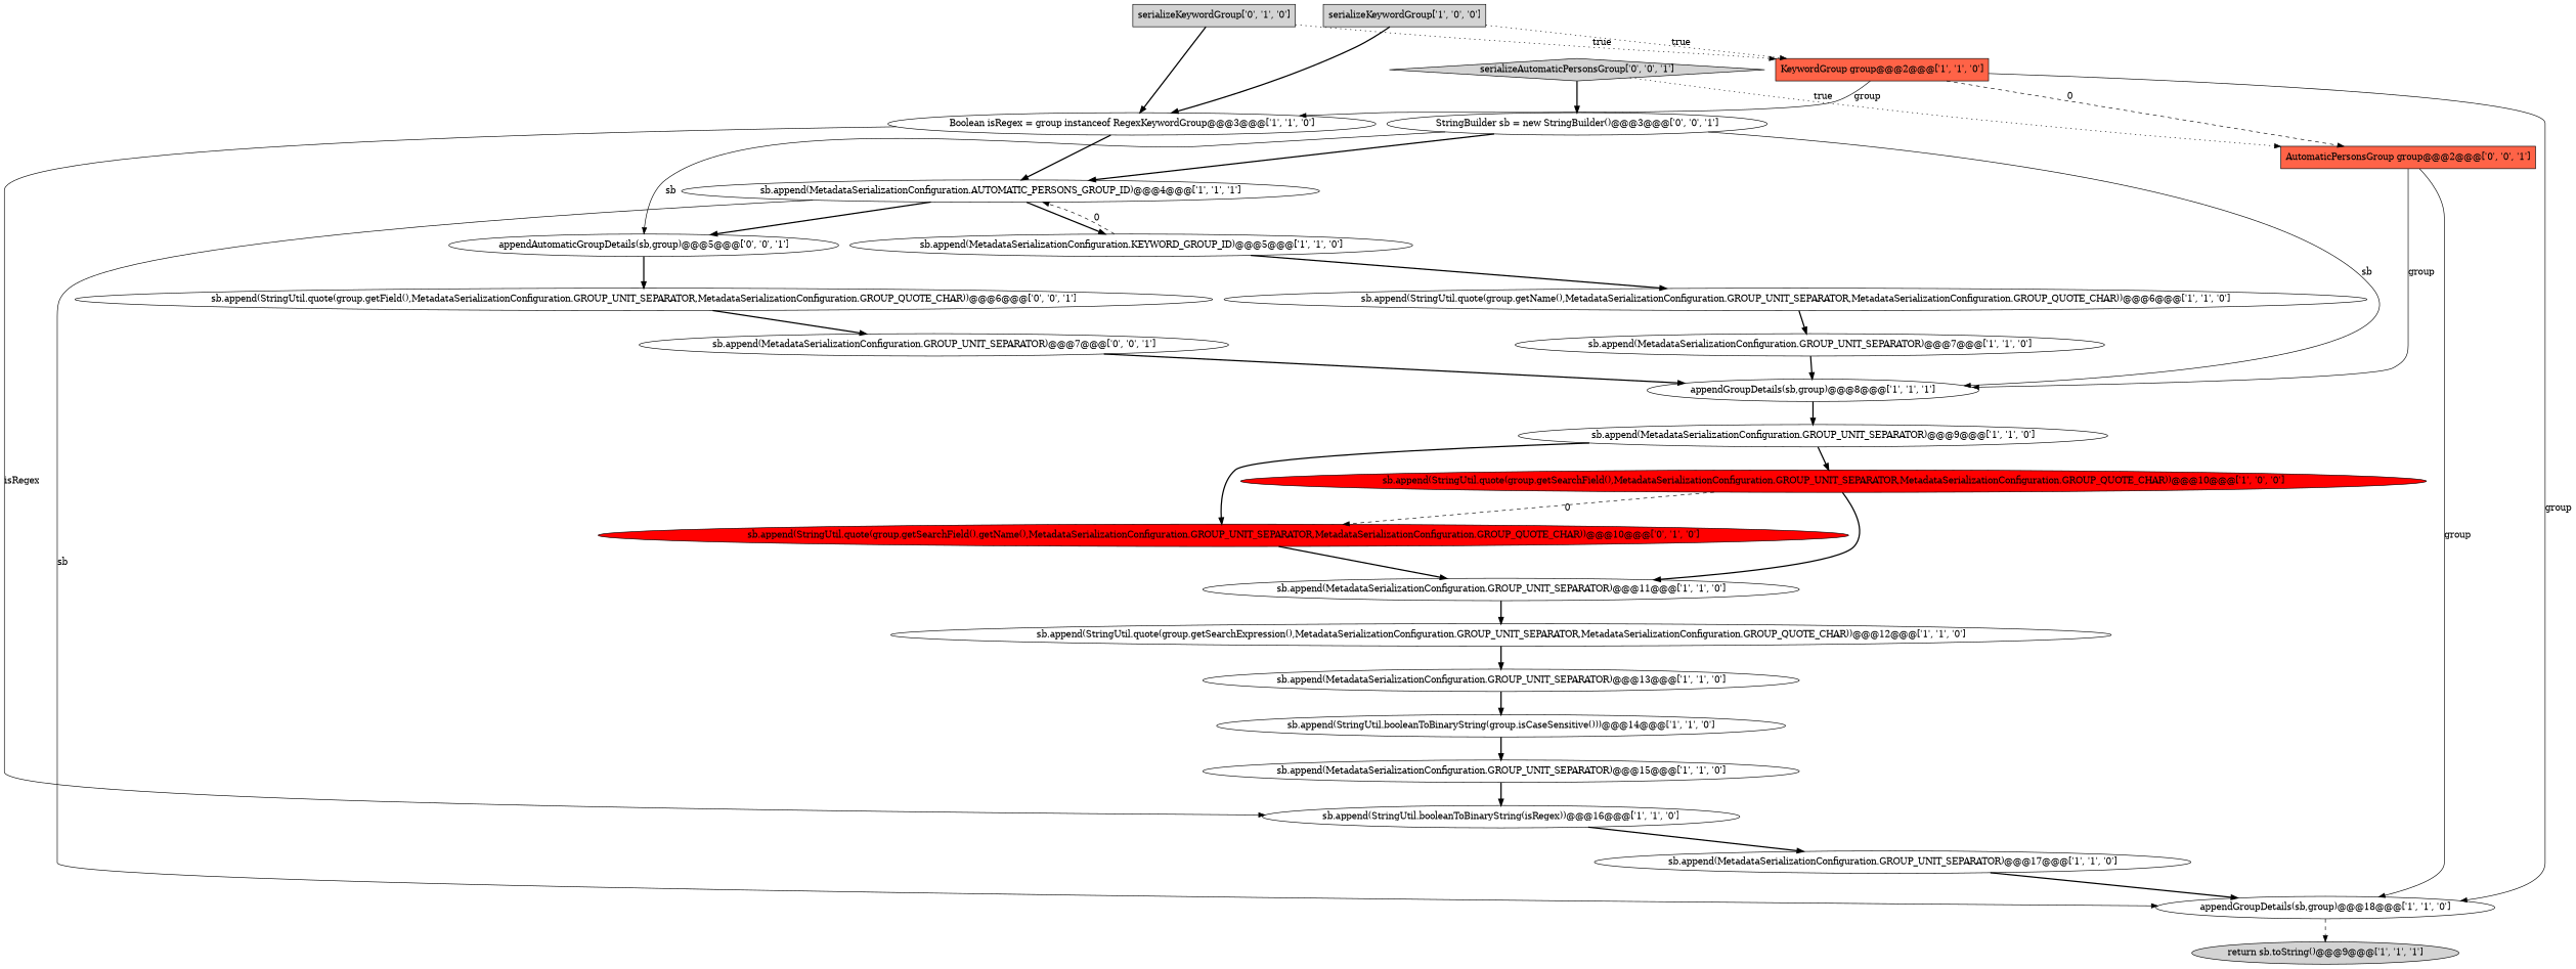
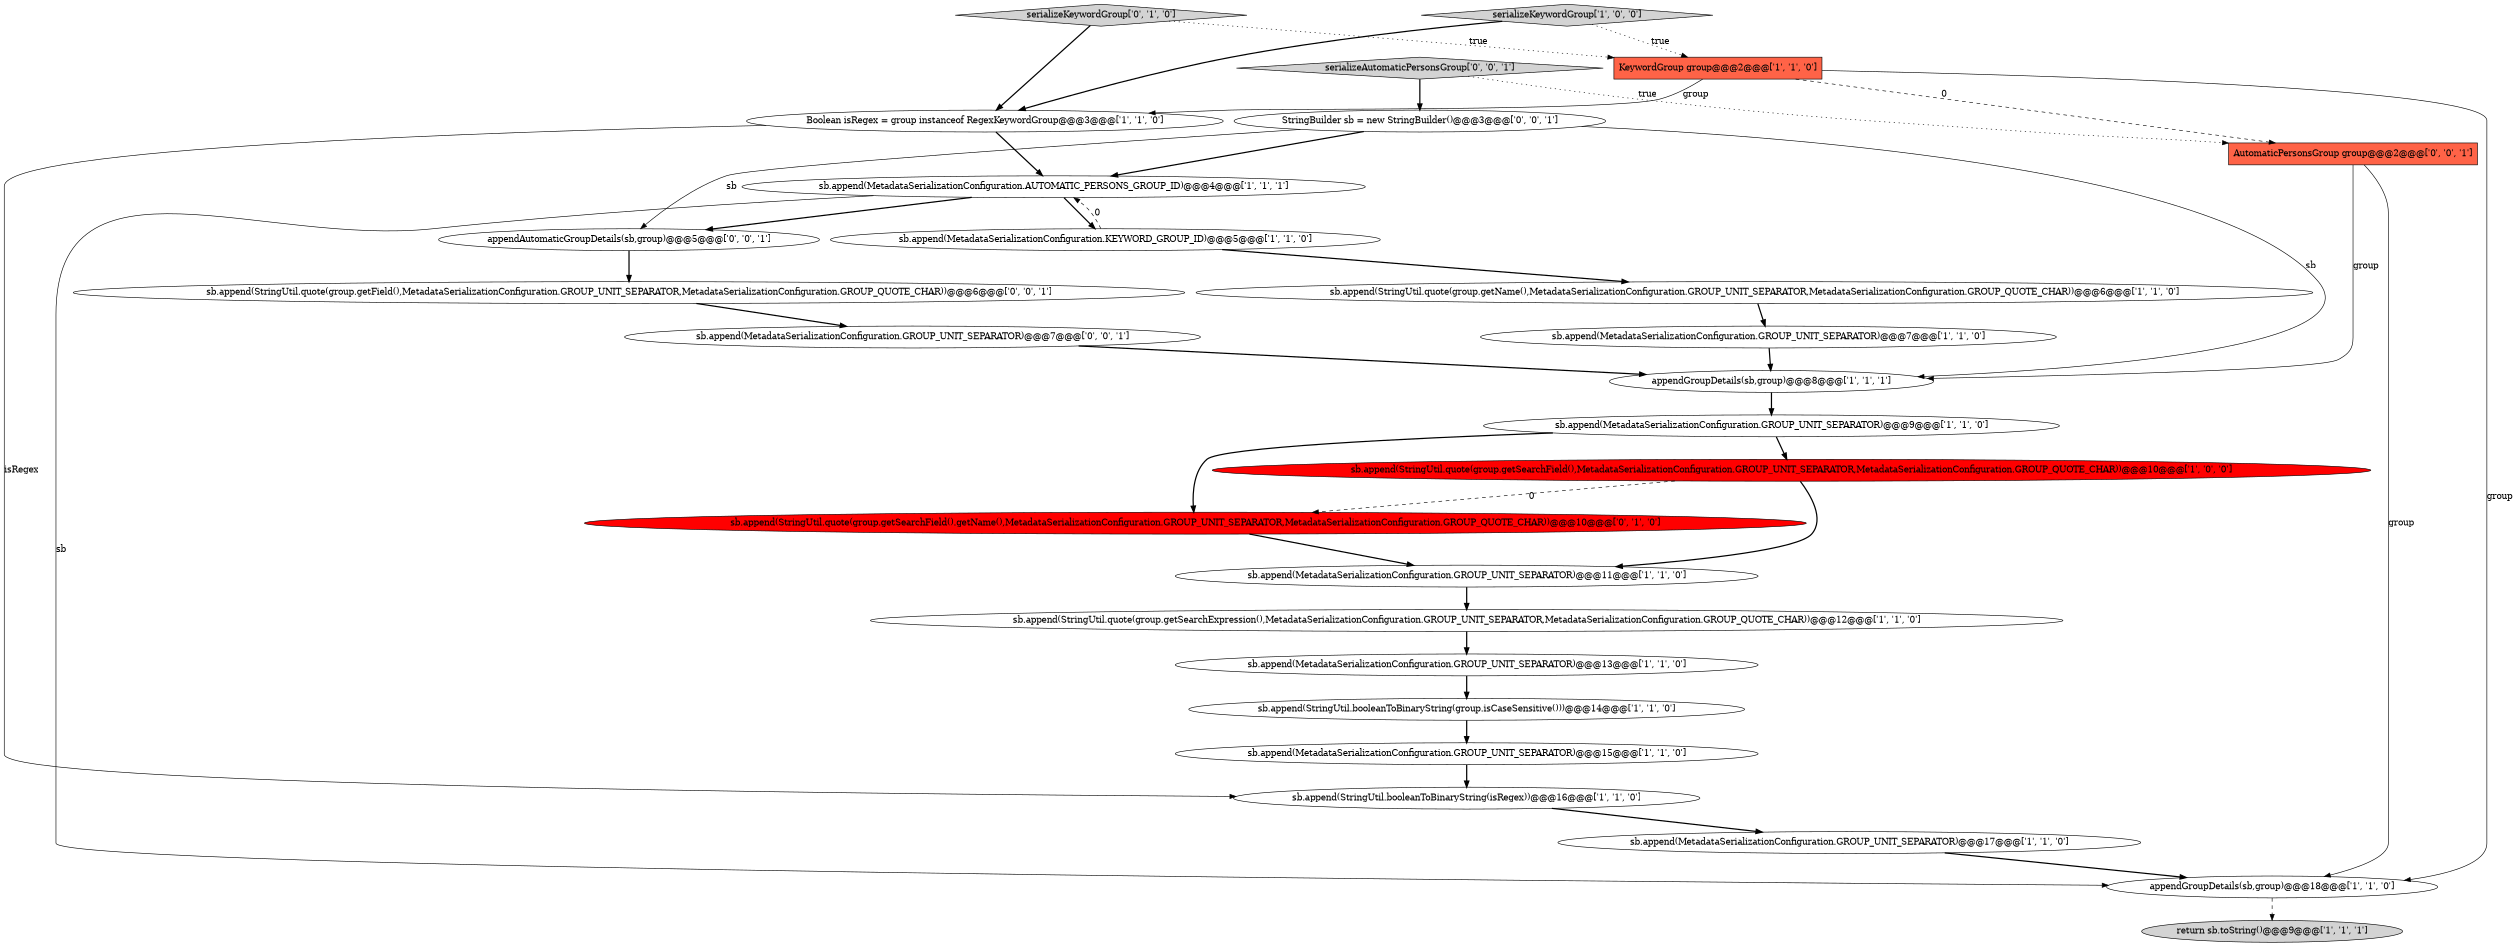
  digraph {
    node [fillcolor=white shape=ellipse style=filled]
    edge [style=bold]
    n1 [label="sb.append(MetadataSerializationConfiguration.AUTOMATIC_PERSONS_GROUP_ID)@@@4@@@['1', '1', '1']"]
    n2 [label="sb.append(MetadataSerializationConfiguration.KEYWORD_GROUP_ID)@@@5@@@['1', '1', '0']"]
    n3 [label="appendAutomaticGroupDetails(sb,group)@@@5@@@['0', '0', '1']"]
    n4 [label="appendGroupDetails(sb,group)@@@18@@@['1', '1', '0']"]
    n5 [label="sb.append(StringUtil.quote(group.getName(),MetadataSerializationConfiguration.GROUP_UNIT_SEPARATOR,MetadataSerializationConfiguration.GROUP_QUOTE_CHAR))@@@6@@@['1', '1', '0']"]
    n6 [label="sb.append(StringUtil.quote(group.getField(),MetadataSerializationConfiguration.GROUP_UNIT_SEPARATOR,MetadataSerializationConfiguration.GROUP_QUOTE_CHAR))@@@6@@@['0', '0', '1']"]
    n7 [fillcolor=lightgray label="return sb.toString()@@@9@@@['1', '1', '1']"]
    n8 [label="Boolean isRegex = group instanceof RegexKeywordGroup@@@3@@@['1', '1', '0']"]
    n9 [label="sb.append(StringUtil.booleanToBinaryString(isRegex))@@@16@@@['1', '1', '0']"]
    n10 [label="sb.append(MetadataSerializationConfiguration.GROUP_UNIT_SEPARATOR)@@@17@@@['1', '1', '0']"]
-   n11 [fillcolor=lightgray label="serializeKeywordGroup['0', '1', '0']" shape=box]
+   n11 [fillcolor=lightgray label="serializeKeywordGroup['0', '1', '0']" shape=diamond]
    n12 [fillcolor=tomato label="KeywordGroup group@@@2@@@['1', '1', '0']" shape=box]
    n13 [fillcolor=tomato label="AutomaticPersonsGroup group@@@2@@@['0', '0', '1']" shape=box]
    n14 [label="sb.append(MetadataSerializationConfiguration.GROUP_UNIT_SEPARATOR)@@@11@@@['1', '1', '0']"]
    n15 [label="sb.append(StringUtil.quote(group.getSearchExpression(),MetadataSerializationConfiguration.GROUP_UNIT_SEPARATOR,MetadataSerializationConfiguration.GROUP_QUOTE_CHAR))@@@12@@@['1', '1', '0']"]
    n16 [label="sb.append(MetadataSerializationConfiguration.GROUP_UNIT_SEPARATOR)@@@13@@@['1', '1', '0']"]
    n17 [label="sb.append(MetadataSerializationConfiguration.GROUP_UNIT_SEPARATOR)@@@9@@@['1', '1', '0']"]
    n18 [fillcolor=red label="sb.append(StringUtil.quote(group.getSearchField().getName(),MetadataSerializationConfiguration.GROUP_UNIT_SEPARATOR,MetadataSerializationConfiguration.GROUP_QUOTE_CHAR))@@@10@@@['0', '1', '0']"]
    n19 [fillcolor=red label="sb.append(StringUtil.quote(group.getSearchField(),MetadataSerializationConfiguration.GROUP_UNIT_SEPARATOR,MetadataSerializationConfiguration.GROUP_QUOTE_CHAR))@@@10@@@['1', '0', '0']"]
    n20 [label="sb.append(StringUtil.booleanToBinaryString(group.isCaseSensitive()))@@@14@@@['1', '1', '0']"]
    n21 [label="sb.append(MetadataSerializationConfiguration.GROUP_UNIT_SEPARATOR)@@@15@@@['1', '1', '0']"]
    n22 [label="sb.append(MetadataSerializationConfiguration.GROUP_UNIT_SEPARATOR)@@@7@@@['0', '0', '1']"]
    n23 [label="appendGroupDetails(sb,group)@@@8@@@['1', '1', '1']"]
    n24 [fillcolor=lightgray label="serializeAutomaticPersonsGroup['0', '0', '1']" shape=diamond]
    n25 [label="StringBuilder sb = new StringBuilder()@@@3@@@['0', '0', '1']"]
    n26 [label="sb.append(MetadataSerializationConfiguration.GROUP_UNIT_SEPARATOR)@@@7@@@['1', '1', '0']"]
-   n27 [fillcolor=lightgray label="serializeKeywordGroup['1', '0', '0']" shape=box]
+   n27 [fillcolor=lightgray label="serializeKeywordGroup['1', '0', '0']" shape=diamond]
    n1 -> n2
    n1 -> n3
    n1 -> n4 [label=sb style=solid]
    n2 -> n1 [label=0 style=dashed]
    n2 -> n5
    n3 -> n6
    n4 -> n7 [style=dashed]
    n5 -> n26
    n6 -> n22
    n8 -> n1
    n8 -> n9 [label=isRegex style=solid]
    n9 -> n10
    n10 -> n4
    n11 -> n8
    n11 -> n12 [label=true style=dotted]
    n12 -> n4 [label=group style=solid]
    n12 -> n8 [label=group style=solid]
    n12 -> n13 [label=0 style=dashed]
    n13 -> n4 [label=group style=solid]
    n13 -> n23 [label=group style=solid]
    n14 -> n15
    n15 -> n16
    n16 -> n20
    n17 -> n18
    n17 -> n19
    n18 -> n14
    n19 -> n14
    n19 -> n18 [label=0 style=dashed]
    n20 -> n21
    n21 -> n9
    n22 -> n23
    n23 -> n17
    n24 -> n13 [label=true style=dotted]
    n24 -> n25
    n25 -> n1
    n25 -> n3 [label=sb style=solid]
    n25 -> n23 [label=sb style=solid]
    n26 -> n23
    n27 -> n8
    n27 -> n12 [label=true style=dotted]
  }
